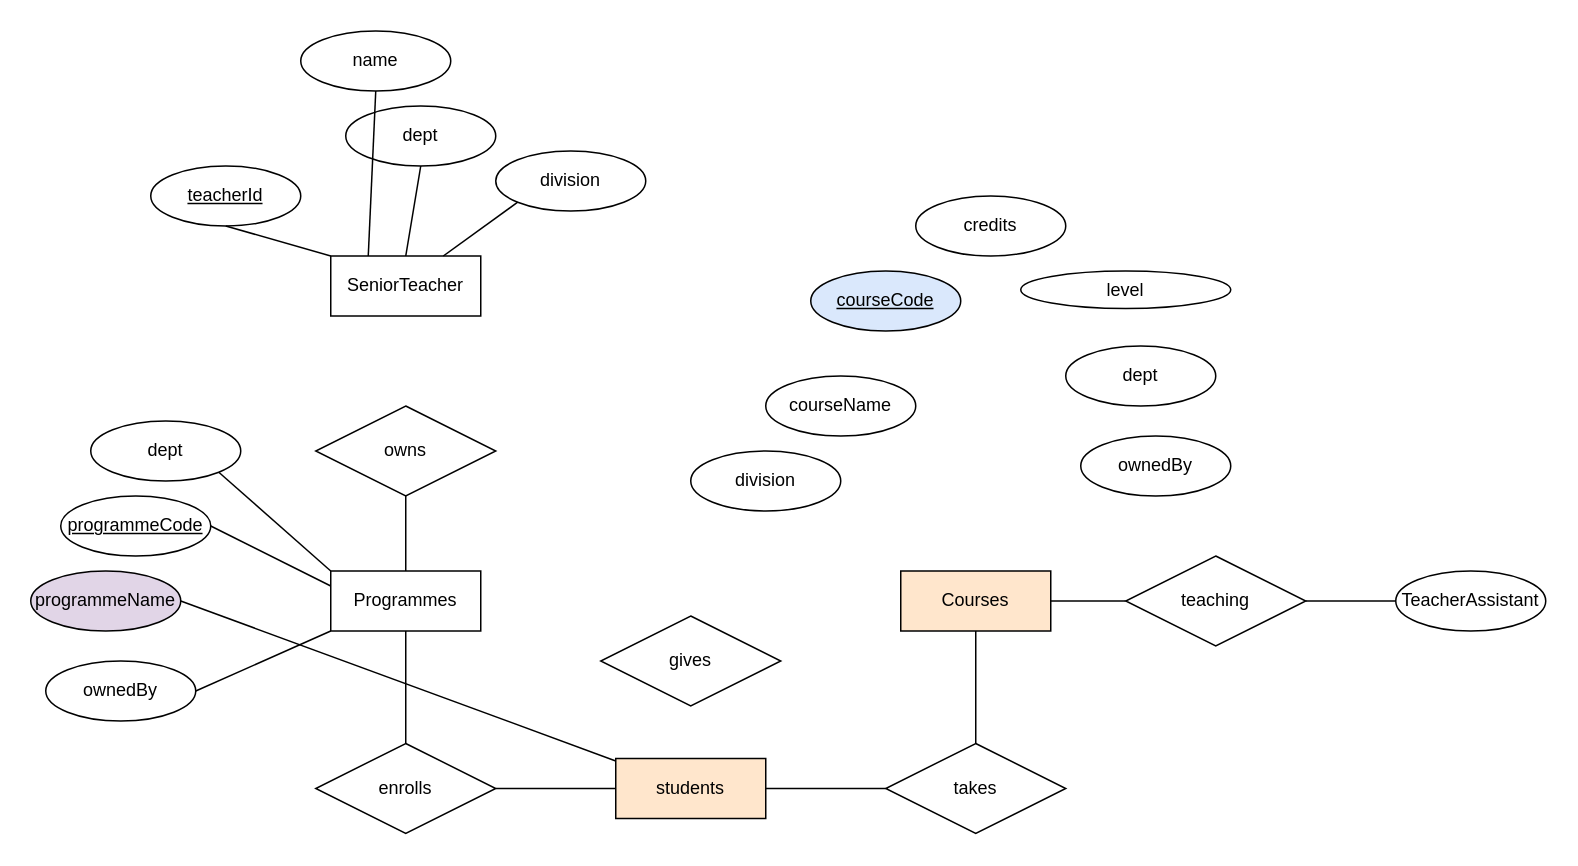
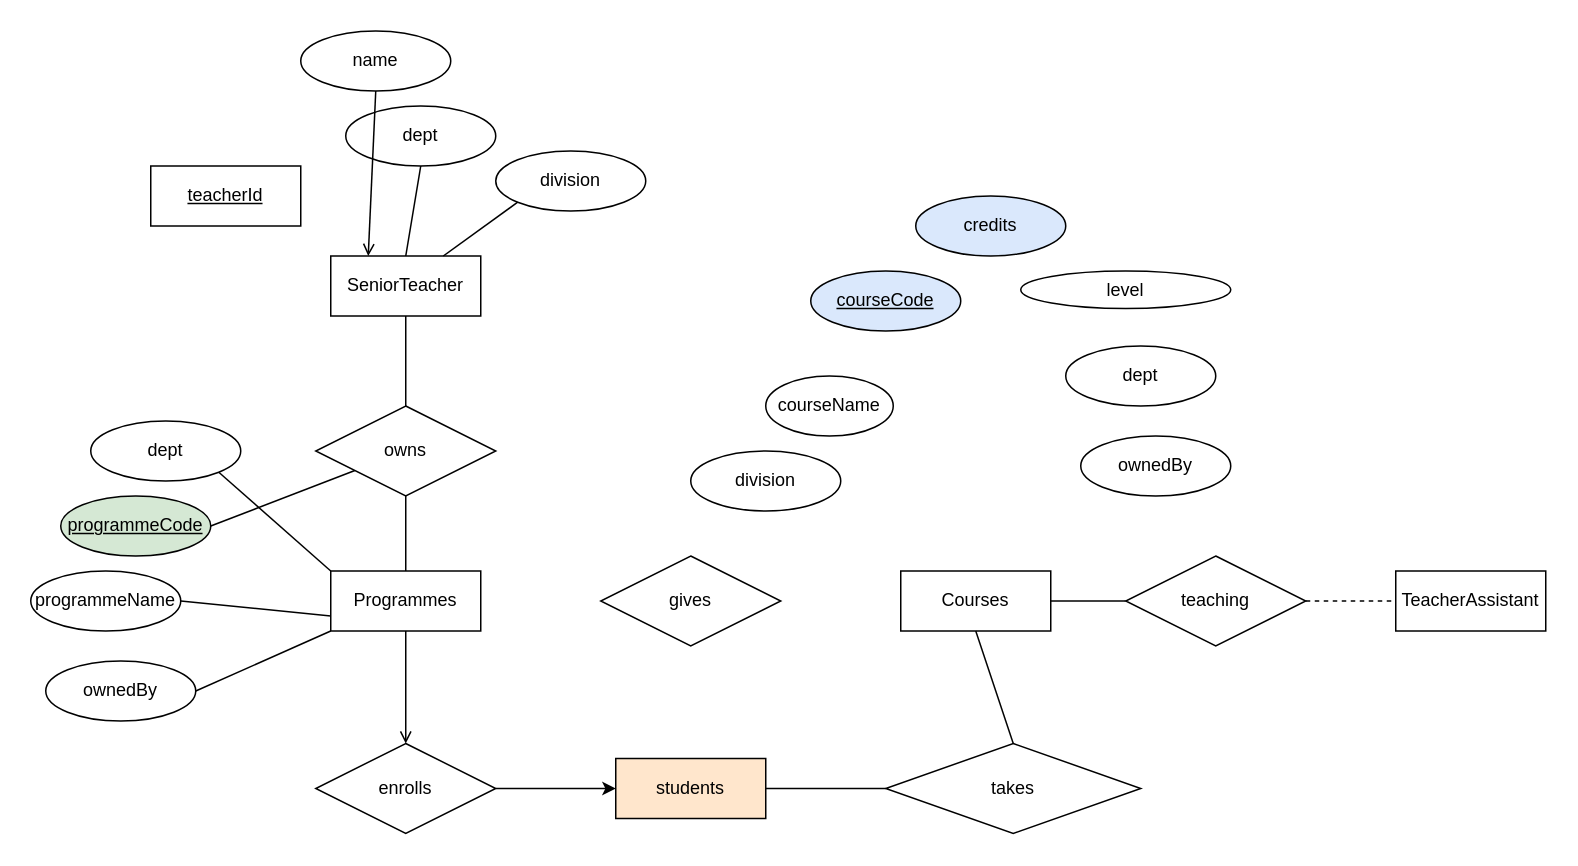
  <mxCell id="0" />
  <mxCell id="1" parent="0" />
  <mxCell id="2" value="Programmes" style="whiteSpace=wrap;html=1;align=center;" vertex="1" parent="1"><mxGeometry x="220" y="380" width="100" height="40" as="geometry" /></mxCell>
- <mxCell id="3" value="&lt;u&gt;programmeCode&lt;/u&gt;" style="ellipse;whiteSpace=wrap;html=1;align=center;" vertex="1" parent="1"><mxGeometry x="40" y="330" width="100" height="40" as="geometry" /></mxCell>
- <mxCell id="4" value="programmeName" style="ellipse;whiteSpace=wrap;html=1;align=center;fillColor=#e1d5e7;" vertex="1" parent="1"><mxGeometry x="20" y="380" width="100" height="40" as="geometry" /></mxCell>
+ <mxCell id="3" value="&lt;u&gt;programmeCode&lt;/u&gt;" style="ellipse;whiteSpace=wrap;html=1;align=center;fillColor=#d5e8d4;" vertex="1" parent="1"><mxGeometry x="40" y="330" width="100" height="40" as="geometry" /></mxCell>
+ <mxCell id="4" value="programmeName" style="ellipse;whiteSpace=wrap;html=1;align=center;" vertex="1" parent="1"><mxGeometry x="20" y="380" width="100" height="40" as="geometry" /></mxCell>
  <mxCell id="5" value="dept" style="ellipse;whiteSpace=wrap;html=1;align=center;" vertex="1" parent="1"><mxGeometry x="60" y="280" width="100" height="40" as="geometry" /></mxCell>
  <mxCell id="6" value="ownedBy" style="ellipse;whiteSpace=wrap;html=1;align=center;" vertex="1" parent="1"><mxGeometry x="30" y="440" width="100" height="40" as="geometry" /></mxCell>
  <mxCell id="7" value="" style="endArrow=none;html=1;rounded=0;exitX=1;exitY=1;exitDx=0;exitDy=0;entryX=0;entryY=0;entryDx=0;entryDy=0;" edge="1" parent="1" source="5" target="2"><mxGeometry relative="1" as="geometry"><mxPoint x="230" y="280" as="sourcePoint" /><mxPoint x="390" y="280" as="targetPoint" /></mxGeometry></mxCell>
- <mxCell id="8" value="" style="endArrow=none;html=1;rounded=0;exitX=1;exitY=0.5;exitDx=0;exitDy=0;entryX=0;entryY=0.25;entryDx=0;entryDy=0;" edge="1" parent="1" source="3" target="2"><mxGeometry relative="1" as="geometry"><mxPoint x="250" y="480" as="sourcePoint" /><mxPoint x="410" y="480" as="targetPoint" /></mxGeometry></mxCell>
- <mxCell id="9" value="" style="endArrow=none;html=1;rounded=0;exitX=1;exitY=0.5;exitDx=0;exitDy=0;" edge="1" parent="1" source="4" target="33"><mxGeometry relative="1" as="geometry"><mxPoint x="210" y="490" as="sourcePoint" /><mxPoint x="370" y="490" as="targetPoint" /></mxGeometry></mxCell>
+ <mxCell id="8" value="" style="endArrow=none;html=1;rounded=0;exitX=1;exitY=0.5;exitDx=0;exitDy=0;" edge="1" parent="1" source="3" target="12"><mxGeometry relative="1" as="geometry"><mxPoint x="250" y="480" as="sourcePoint" /><mxPoint x="410" y="480" as="targetPoint" /></mxGeometry></mxCell>
+ <mxCell id="9" value="" style="endArrow=none;html=1;rounded=0;exitX=1;exitY=0.5;exitDx=0;exitDy=0;entryX=0;entryY=0.75;entryDx=0;entryDy=0;" edge="1" parent="1" source="4" target="2"><mxGeometry relative="1" as="geometry"><mxPoint x="210" y="490" as="sourcePoint" /><mxPoint x="370" y="490" as="targetPoint" /></mxGeometry></mxCell>
  <mxCell id="10" value="" style="endArrow=none;html=1;rounded=0;exitX=1;exitY=0.5;exitDx=0;exitDy=0;entryX=0;entryY=1;entryDx=0;entryDy=0;" edge="1" parent="1" source="6" target="2"><mxGeometry relative="1" as="geometry"><mxPoint x="160" y="450" as="sourcePoint" /><mxPoint x="320" y="450" as="targetPoint" /></mxGeometry></mxCell>
  <mxCell id="11" value="SeniorTeacher" style="whiteSpace=wrap;html=1;align=center;" vertex="1" parent="1"><mxGeometry x="220" y="170" width="100" height="40" as="geometry" /></mxCell>
  <mxCell id="12" value="owns" style="shape=rhombus;perimeter=rhombusPerimeter;whiteSpace=wrap;html=1;align=center;" vertex="1" parent="1"><mxGeometry x="210" y="270" width="120" height="60" as="geometry" /></mxCell>
  <mxCell id="13" value="" style="endArrow=none;html=1;rounded=0;exitX=0.5;exitY=1;exitDx=0;exitDy=0;entryX=0.5;entryY=0;entryDx=0;entryDy=0;" edge="1" parent="1" source="12" target="2"><mxGeometry relative="1" as="geometry"><mxPoint x="400" y="320" as="sourcePoint" /><mxPoint x="560" y="320" as="targetPoint" /></mxGeometry></mxCell>
- <mxCell id="15" value="&lt;u&gt;teacherId&lt;/u&gt;" style="ellipse;whiteSpace=wrap;html=1;align=center;" vertex="1" parent="1"><mxGeometry x="100" y="110" width="100" height="40" as="geometry" /></mxCell>
+ <mxCell id="14" value="" style="endArrow=none;html=1;rounded=0;exitX=0.5;exitY=1;exitDx=0;exitDy=0;entryX=0.5;entryY=0;entryDx=0;entryDy=0;" edge="1" parent="1" source="11" target="12"><mxGeometry relative="1" as="geometry"><mxPoint x="370" y="250" as="sourcePoint" /><mxPoint x="530" y="250" as="targetPoint" /></mxGeometry></mxCell>
+ <mxCell id="15" value="&lt;u&gt;teacherId&lt;/u&gt;" style="whiteSpace=wrap;html=1;align=center;rounded=0;" vertex="1" parent="1"><mxGeometry x="100" y="110" width="100" height="40" as="geometry" /></mxCell>
  <mxCell id="16" value="name" style="ellipse;whiteSpace=wrap;html=1;align=center;" vertex="1" parent="1"><mxGeometry x="200" y="20" width="100" height="40" as="geometry" /></mxCell>
  <mxCell id="17" value="dept" style="ellipse;whiteSpace=wrap;html=1;align=center;" vertex="1" parent="1"><mxGeometry x="230" y="70" width="100" height="40" as="geometry" /></mxCell>
  <mxCell id="18" value="division" style="ellipse;whiteSpace=wrap;html=1;align=center;" vertex="1" parent="1"><mxGeometry x="330" y="100" width="100" height="40" as="geometry" /></mxCell>
- <mxCell id="19" value="" style="endArrow=none;html=1;rounded=0;exitX=0.5;exitY=1;exitDx=0;exitDy=0;entryX=0.25;entryY=0;entryDx=0;entryDy=0;" edge="1" parent="1" source="16" target="11"><mxGeometry relative="1" as="geometry"><mxPoint x="220" y="90" as="sourcePoint" /><mxPoint x="380" y="90" as="targetPoint" /></mxGeometry></mxCell>
- <mxCell id="20" value="" style="endArrow=none;html=1;rounded=0;exitX=0.5;exitY=1;exitDx=0;exitDy=0;entryX=0;entryY=0;entryDx=0;entryDy=0;" edge="1" parent="1" source="15" target="11"><mxGeometry relative="1" as="geometry"><mxPoint x="100" y="180" as="sourcePoint" /><mxPoint x="190" y="180" as="targetPoint" /></mxGeometry></mxCell>
+ <mxCell id="19" value="" style="endArrow=open;html=1;rounded=0;exitX=0.5;exitY=1;exitDx=0;exitDy=0;entryX=0.25;entryY=0;entryDx=0;entryDy=0;" edge="1" parent="1" source="16" target="11"><mxGeometry relative="1" as="geometry"><mxPoint x="220" y="90" as="sourcePoint" /><mxPoint x="380" y="90" as="targetPoint" /></mxGeometry></mxCell>
  <mxCell id="21" value="" style="endArrow=none;html=1;rounded=0;exitX=0.5;exitY=1;exitDx=0;exitDy=0;entryX=0.5;entryY=0;entryDx=0;entryDy=0;" edge="1" parent="1" source="17" target="11"><mxGeometry relative="1" as="geometry"><mxPoint x="410" y="240" as="sourcePoint" /><mxPoint x="570" y="240" as="targetPoint" /></mxGeometry></mxCell>
  <mxCell id="22" value="" style="endArrow=none;html=1;rounded=0;exitX=0;exitY=1;exitDx=0;exitDy=0;entryX=0.75;entryY=0;entryDx=0;entryDy=0;" edge="1" parent="1" source="18" target="11"><mxGeometry relative="1" as="geometry"><mxPoint x="360" y="170" as="sourcePoint" /><mxPoint x="520" y="170" as="targetPoint" /></mxGeometry></mxCell>
- <mxCell id="23" value="gives" style="shape=rhombus;perimeter=rhombusPerimeter;whiteSpace=wrap;html=1;align=center;" vertex="1" parent="1"><mxGeometry x="400" y="410" width="120" height="60" as="geometry" /></mxCell>
- <mxCell id="24" value="Courses" style="whiteSpace=wrap;html=1;align=center;fillColor=#ffe6cc;" vertex="1" parent="1"><mxGeometry x="600" y="380" width="100" height="40" as="geometry" /></mxCell>
+ <mxCell id="23" value="gives" style="shape=rhombus;perimeter=rhombusPerimeter;whiteSpace=wrap;html=1;align=center;" vertex="1" parent="1"><mxGeometry x="400" y="370" width="120" height="60" as="geometry" /></mxCell>
+ <mxCell id="24" value="Courses" style="whiteSpace=wrap;html=1;align=center;" vertex="1" parent="1"><mxGeometry x="600" y="380" width="100" height="40" as="geometry" /></mxCell>
  <mxCell id="25" value="&lt;u&gt;courseCode&lt;/u&gt;" style="ellipse;whiteSpace=wrap;html=1;align=center;fillColor=#dae8fc;" vertex="1" parent="1"><mxGeometry x="540" y="180" width="100" height="40" as="geometry" /></mxCell>
- <mxCell id="26" value="courseName" style="ellipse;whiteSpace=wrap;html=1;align=center;" vertex="1" parent="1"><mxGeometry x="510" y="250" width="100" height="40" as="geometry" /></mxCell>
- <mxCell id="27" value="credits" style="ellipse;whiteSpace=wrap;html=1;align=center;" vertex="1" parent="1"><mxGeometry x="610" y="130" width="100" height="40" as="geometry" /></mxCell>
+ <mxCell id="26" value="courseName" style="ellipse;whiteSpace=wrap;html=1;align=center;" vertex="1" parent="1"><mxGeometry x="510" y="250" width="85" height="40" as="geometry" /></mxCell>
+ <mxCell id="27" value="credits" style="ellipse;whiteSpace=wrap;html=1;align=center;fillColor=#dae8fc;" vertex="1" parent="1"><mxGeometry x="610" y="130" width="100" height="40" as="geometry" /></mxCell>
  <mxCell id="28" value="ownedBy" style="ellipse;whiteSpace=wrap;html=1;align=center;" vertex="1" parent="1"><mxGeometry x="720" y="290" width="100" height="40" as="geometry" /></mxCell>
  <mxCell id="29" value="division" style="ellipse;whiteSpace=wrap;html=1;align=center;" vertex="1" parent="1"><mxGeometry x="460" y="300" width="100" height="40" as="geometry" /></mxCell>
  <mxCell id="30" value="level" style="ellipse;whiteSpace=wrap;html=1;align=center;" vertex="1" parent="1"><mxGeometry x="680" y="180" width="140" height="25" as="geometry" /></mxCell>
  <mxCell id="31" value="dept" style="ellipse;whiteSpace=wrap;html=1;align=center;" vertex="1" parent="1"><mxGeometry x="710" y="230" width="100" height="40" as="geometry" /></mxCell>
- <mxCell id="32" value="takes" style="shape=rhombus;perimeter=rhombusPerimeter;whiteSpace=wrap;html=1;align=center;" vertex="1" parent="1"><mxGeometry x="590" y="495" width="120" height="60" as="geometry" /></mxCell>
+ <mxCell id="32" value="takes" style="shape=rhombus;perimeter=rhombusPerimeter;whiteSpace=wrap;html=1;align=center;" vertex="1" parent="1"><mxGeometry x="590" y="495" width="170" height="60" as="geometry" /></mxCell>
  <mxCell id="33" value="students" style="whiteSpace=wrap;html=1;align=center;fillColor=#ffe6cc;" vertex="1" parent="1"><mxGeometry x="410" y="505" width="100" height="40" as="geometry" /></mxCell>
  <mxCell id="34" value="" style="endArrow=none;html=1;rounded=0;exitX=1;exitY=0.5;exitDx=0;exitDy=0;entryX=0;entryY=0.5;entryDx=0;entryDy=0;" edge="1" parent="1" source="33" target="32"><mxGeometry relative="1" as="geometry"><mxPoint x="780" y="550" as="sourcePoint" /><mxPoint x="940" y="550" as="targetPoint" /></mxGeometry></mxCell>
  <mxCell id="35" value="" style="endArrow=none;html=1;rounded=0;exitX=0.5;exitY=0;exitDx=0;exitDy=0;entryX=0.5;entryY=1;entryDx=0;entryDy=0;" edge="1" parent="1" source="32" target="24"><mxGeometry relative="1" as="geometry"><mxPoint x="760" y="460" as="sourcePoint" /><mxPoint x="920" y="460" as="targetPoint" /></mxGeometry></mxCell>
  <mxCell id="36" value="enrolls" style="shape=rhombus;perimeter=rhombusPerimeter;whiteSpace=wrap;html=1;align=center;" vertex="1" parent="1"><mxGeometry x="210" y="495" width="120" height="60" as="geometry" /></mxCell>
- <mxCell id="37" value="" style="endArrow=none;html=1;rounded=0;exitX=0.5;exitY=1;exitDx=0;exitDy=0;entryX=0.5;entryY=0;entryDx=0;entryDy=0;" edge="1" parent="1" source="2" target="36"><mxGeometry relative="1" as="geometry"><mxPoint x="240" y="460" as="sourcePoint" /><mxPoint x="400" y="460" as="targetPoint" /></mxGeometry></mxCell>
- <mxCell id="38" value="" style="endArrow=none;html=1;rounded=0;exitX=1;exitY=0.5;exitDx=0;exitDy=0;entryX=0;entryY=0.5;entryDx=0;entryDy=0;" edge="1" parent="1" source="36" target="33"><mxGeometry relative="1" as="geometry"><mxPoint x="360" y="510" as="sourcePoint" /><mxPoint x="520" y="590" as="targetPoint" /></mxGeometry></mxCell>
- <mxCell id="39" value="TeacherAssistant" style="ellipse;whiteSpace=wrap;html=1;align=center;" vertex="1" parent="1"><mxGeometry x="930" y="380" width="100" height="40" as="geometry" /></mxCell>
+ <mxCell id="37" value="" style="endArrow=open;html=1;rounded=0;exitX=0.5;exitY=1;exitDx=0;exitDy=0;entryX=0.5;entryY=0;entryDx=0;entryDy=0;" edge="1" parent="1" source="2" target="36"><mxGeometry relative="1" as="geometry"><mxPoint x="240" y="460" as="sourcePoint" /><mxPoint x="400" y="460" as="targetPoint" /></mxGeometry></mxCell>
+ <mxCell id="38" value="" style="endArrow=classic;html=1;rounded=0;exitX=1;exitY=0.5;exitDx=0;exitDy=0;entryX=0;entryY=0.5;entryDx=0;entryDy=0;" edge="1" parent="1" source="36" target="33"><mxGeometry relative="1" as="geometry"><mxPoint x="360" y="510" as="sourcePoint" /><mxPoint x="520" y="590" as="targetPoint" /></mxGeometry></mxCell>
+ <mxCell id="39" value="TeacherAssistant" style="whiteSpace=wrap;html=1;align=center;" vertex="1" parent="1"><mxGeometry x="930" y="380" width="100" height="40" as="geometry" /></mxCell>
  <mxCell id="40" value="teaching" style="shape=rhombus;perimeter=rhombusPerimeter;whiteSpace=wrap;html=1;align=center;" vertex="1" parent="1"><mxGeometry x="750" y="370" width="120" height="60" as="geometry" /></mxCell>
  <mxCell id="41" value="" style="endArrow=none;html=1;rounded=0;exitX=1;exitY=0.5;exitDx=0;exitDy=0;entryX=0;entryY=0.5;entryDx=0;entryDy=0;" edge="1" parent="1" source="24" target="40"><mxGeometry relative="1" as="geometry"><mxPoint x="760" y="480" as="sourcePoint" /><mxPoint x="920" y="480" as="targetPoint" /></mxGeometry></mxCell>
- <mxCell id="42" value="" style="endArrow=none;html=1;rounded=0;entryX=0;entryY=0.5;entryDx=0;entryDy=0;exitX=1;exitY=0.5;exitDx=0;exitDy=0;" edge="1" parent="1" source="40" target="39"><mxGeometry relative="1" as="geometry"><mxPoint x="900" y="380" as="sourcePoint" /><mxPoint x="1070" y="490" as="targetPoint" /></mxGeometry></mxCell>
+ <mxCell id="42" value="" style="endArrow=none;html=1;rounded=0;entryX=0;entryY=0.5;entryDx=0;entryDy=0;exitX=1;exitY=0.5;exitDx=0;exitDy=0;dashed=1;" edge="1" parent="1" source="40" target="39"><mxGeometry relative="1" as="geometry"><mxPoint x="900" y="380" as="sourcePoint" /><mxPoint x="1070" y="490" as="targetPoint" /></mxGeometry></mxCell>
